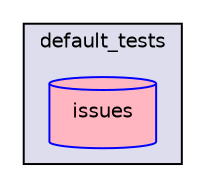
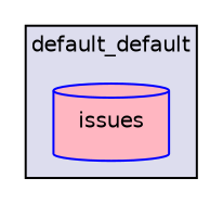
  digraph {
    compound=true
    n1 [fillcolor=lightpink fontname=Helvetica fontsize=10 label=issues pencolor=black shape=cylinder style=filled color=blue]
    subgraph cluster_1 {
      bgcolor="#ddddee"
      fontname=Helvetica
      fontsize=10
-     label=default_tests
+     label=default_default
      pencolor=black
      n1
    }
  }
